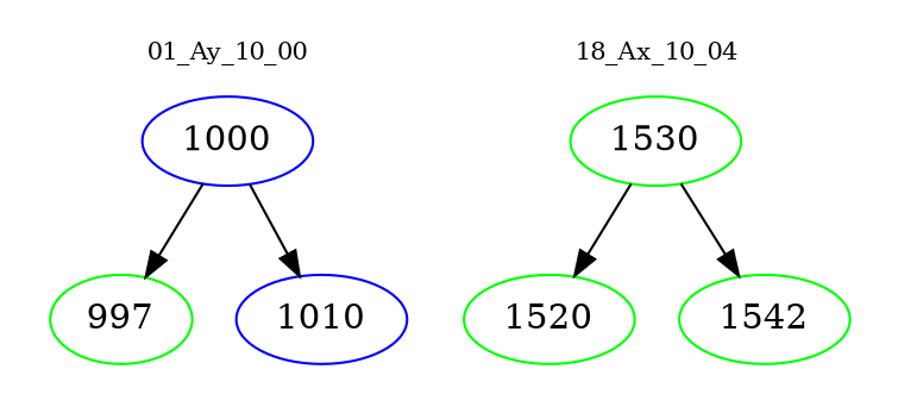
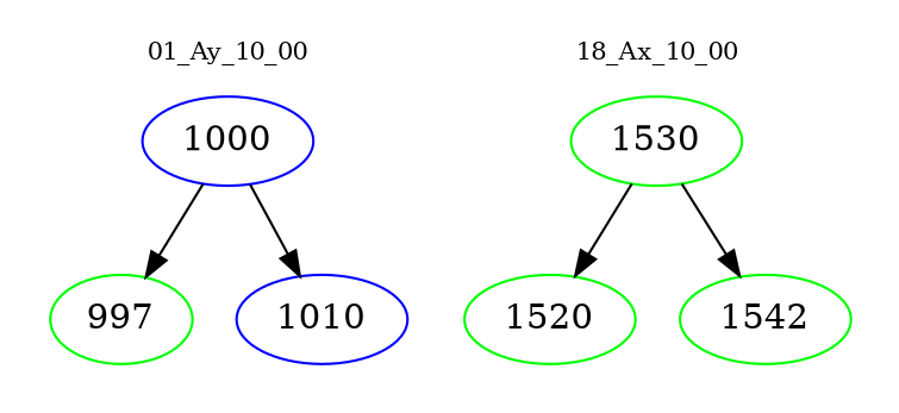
  digraph {
    node [color=green]
    edge [color=black]
    n1 [color=blue label=1000]
    n2 [label=997]
    n3 [color=blue label=1010]
    n4 [label=1530]
    n5 [label=1520]
    n6 [label=1542]
    subgraph cluster_1 {
      color=white
      fontsize=10
      label="01_Ay_10_00"
      n1
      n2
      n3
    }
    subgraph cluster_2 {
      color=white
      fontsize=10
-     label="18_Ax_10_04"
+     label="18_Ax_10_00"
      n4
      n5
      n6
    }
    n1 -> n2
    n1 -> n3
    n4 -> n5
    n4 -> n6
  }
